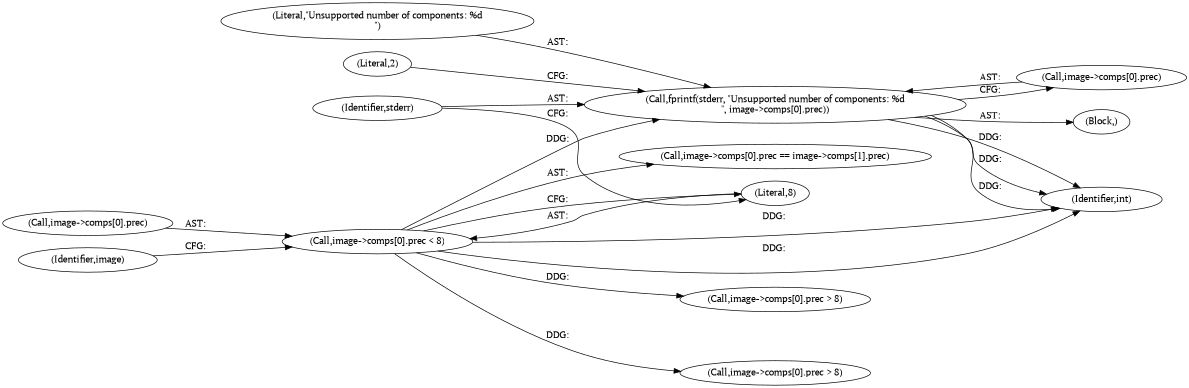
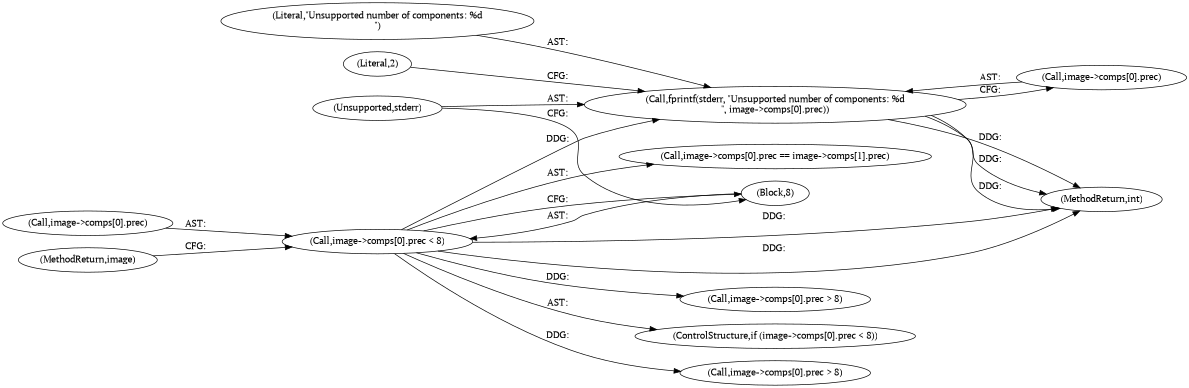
  digraph {
    fontname="PT Serif"
    rankdir=LR
    node [fontname="PT Serif"]
    edge [fontname="PT Serif"]
    n1 [label="(Call,fprintf(stderr, \"Unsupported number of components: %d\n\", image->comps[0].prec))"]
-   n2 [label="(Identifier,int)"]
+   n2 [label="(MethodReturn,int)"]
    n3 [label="(Call,image->comps[0].prec)"]
-   n4 [label="(Block,)"]
    n5 [label="(Call,image->comps[0].prec < 8)"]
-   n6 [label="(Literal,8)"]
+   n6 [label="(Block,8)"]
    n7 [label="(Call,image->comps[0].prec > 8)"]
+   n8 [label="(ControlStructure,if (image->comps[0].prec < 8))"]
    n9 [label="(Call,image->comps[0].prec > 8)"]
    n10 [label="(Call,image->comps[0].prec == image->comps[1].prec)"]
    n11 [label="(Literal,2)"]
    n12 [label="(Call,image->comps[0].prec)"]
-   n13 [label="(Identifier,image)"]
+   n13 [label="(MethodReturn,image)"]
    n14 [label="(Literal,\"Unsupported number of components: %d\n\")"]
-   n15 [label="(Identifier,stderr)"]
+   n15 [label="(Unsupported,stderr)"]
    n1 -> n2 [label="DDG: "]
    n1 -> n2 [label="DDG: "]
    n1 -> n2 [label="DDG: "]
    n1 -> n3 [label="CFG: "]
-   n1 -> n4 [label="AST: "]
    n3 -> n1 [label="AST: "]
    n5 -> n1 [label="DDG: "]
    n5 -> n2 [label="DDG: "]
    n5 -> n2 [label="DDG: "]
    n5 -> n6 [label="CFG: "]
    n5 -> n7 [label="DDG: "]
+   n5 -> n8 [label="AST: "]
    n5 -> n9 [label="DDG: "]
    n5 -> n10 [label="AST: "]
    n6 -> n5 [label="AST: "]
    n11 -> n1 [label="CFG: "]
    n12 -> n5 [label="AST: "]
    n13 -> n5 [label="CFG: "]
    n14 -> n1 [label="AST: "]
    n15 -> n1 [label="AST: "]
    n15 -> n6 [label="CFG: "]
  }
